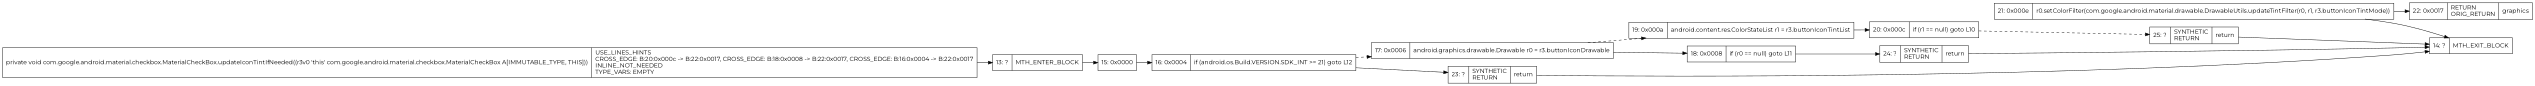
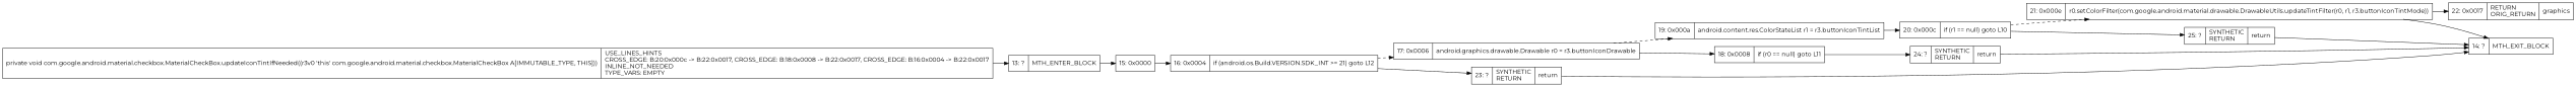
  digraph {
    fontname=Montserrat
    rankdir=LR
    node [fontname=Montserrat shape=record]
    edge [fontname=Montserrat]
    n1 [label="{13\:\ ?|MTH_ENTER_BLOCK\l}"]
    n2 [label="{15\:\ 0x0000}"]
    n3 [label="{16\:\ 0x0004|if (android.os.Build.VERSION.SDK_INT \>= 21) goto L12\l}"]
    n4 [label="{17\:\ 0x0006|android.graphics.drawable.Drawable r0 = r3.buttonIconDrawable\l}"]
    n5 [label="{23\:\ ?|SYNTHETIC\lRETURN\l|return\l}"]
    n6 [label="{18\:\ 0x0008|if (r0 == null) goto L11\l}"]
    n7 [label="{19\:\ 0x000a|android.content.res.ColorStateList r1 = r3.buttonIconTintList\l}"]
    n8 [label="{14\:\ ?|MTH_EXIT_BLOCK\l}"]
    n9 [label="{24\:\ ?|SYNTHETIC\lRETURN\l|return\l}"]
    n10 [label="{20\:\ 0x000c|if (r1 == null) goto L10\l}"]
    n11 [label="{21\:\ 0x000e|r0.setColorFilter(com.google.android.material.drawable.DrawableUtils.updateTintFilter(r0, r1, r3.buttonIconTintMode))\l}"]
    n12 [label="{25\:\ ?|SYNTHETIC\lRETURN\l|return\l}"]
    n13 [label="{22\:\ 0x0017|RETURN\lORIG_RETURN\l|graphics\l}"]
    n14 [label="{private void com.google.android.material.checkbox.MaterialCheckBox.updateIconTintIfNeeded((r3v0 'this' com.google.android.material.checkbox.MaterialCheckBox A[IMMUTABLE_TYPE, THIS]))  | USE_LINES_HINTS\lCROSS_EDGE: B:20:0x000c \-\> B:22:0x0017, CROSS_EDGE: B:18:0x0008 \-\> B:22:0x0017, CROSS_EDGE: B:16:0x0004 \-\> B:22:0x0017\lINLINE_NOT_NEEDED\lTYPE_VARS: EMPTY\l}"]
    n1 -> n2
    n2 -> n3
    n3 -> n4 [style=dashed]
    n3 -> n5
    n4 -> n6
    n4 -> n7 [style=dashed]
    n5 -> n8
    n6 -> n9
    n7 -> n10
    n9 -> n8
-   n10 -> n12 [style=dashed]
+   n10 -> n11 [style=dashed]
+   n10 -> n12
    n11 -> n8
    n11 -> n13
    n12 -> n8
    n14 -> n1
  }
